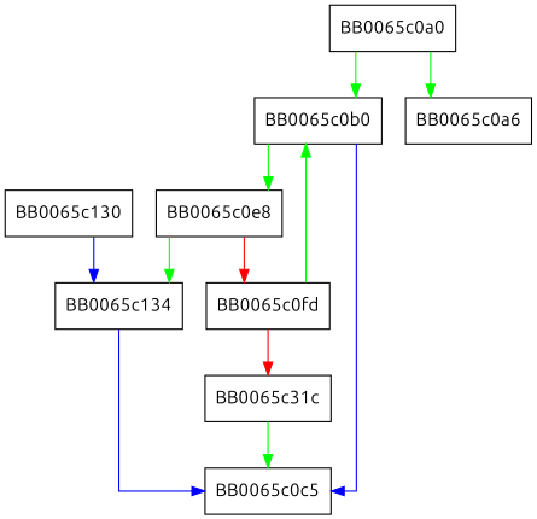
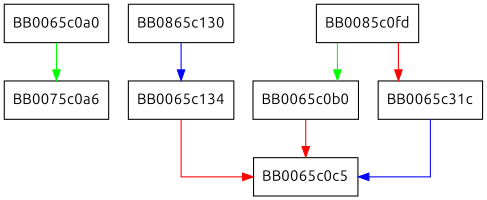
  digraph {
    fontname=Ubuntu
    splines=ortho
    node [fontname=Ubuntu shape=box]
    edge [color=green fontname=Ubuntu]
    BB0065c0a0
    BB0065c0b0
-   BB0065c0a6
-   BB0065c0e8
+   BB0065c0a6 [label=BB0075c0a6]
    BB0065c0c5
    BB0065c134
-   BB0065c0fd
+   BB0065c0fd [label=BB0085c0fd]
    n8 [label=BB0065c31c]
-   BB0065c130
-   BB0065c0a0 -> BB0065c0b0
+   BB0065c130 [label=BB0865c130]
    BB0065c0a0 -> BB0065c0a6
-   BB0065c0b0 -> BB0065c0e8
-   BB0065c0b0 -> BB0065c0c5 [color=blue]
-   BB0065c0e8 -> BB0065c134
-   BB0065c0e8 -> BB0065c0fd [color=red]
-   BB0065c134 -> BB0065c0c5 [color=blue]
+   BB0065c0b0 -> BB0065c0c5 [color=red]
+   BB0065c134 -> BB0065c0c5 [color=red]
    BB0065c0fd -> BB0065c0b0
    BB0065c0fd -> n8 [color=red]
-   n8 -> BB0065c0c5
+   n8 -> BB0065c0c5 [color=blue]
    BB0065c130 -> BB0065c134 [color=blue]
  }
